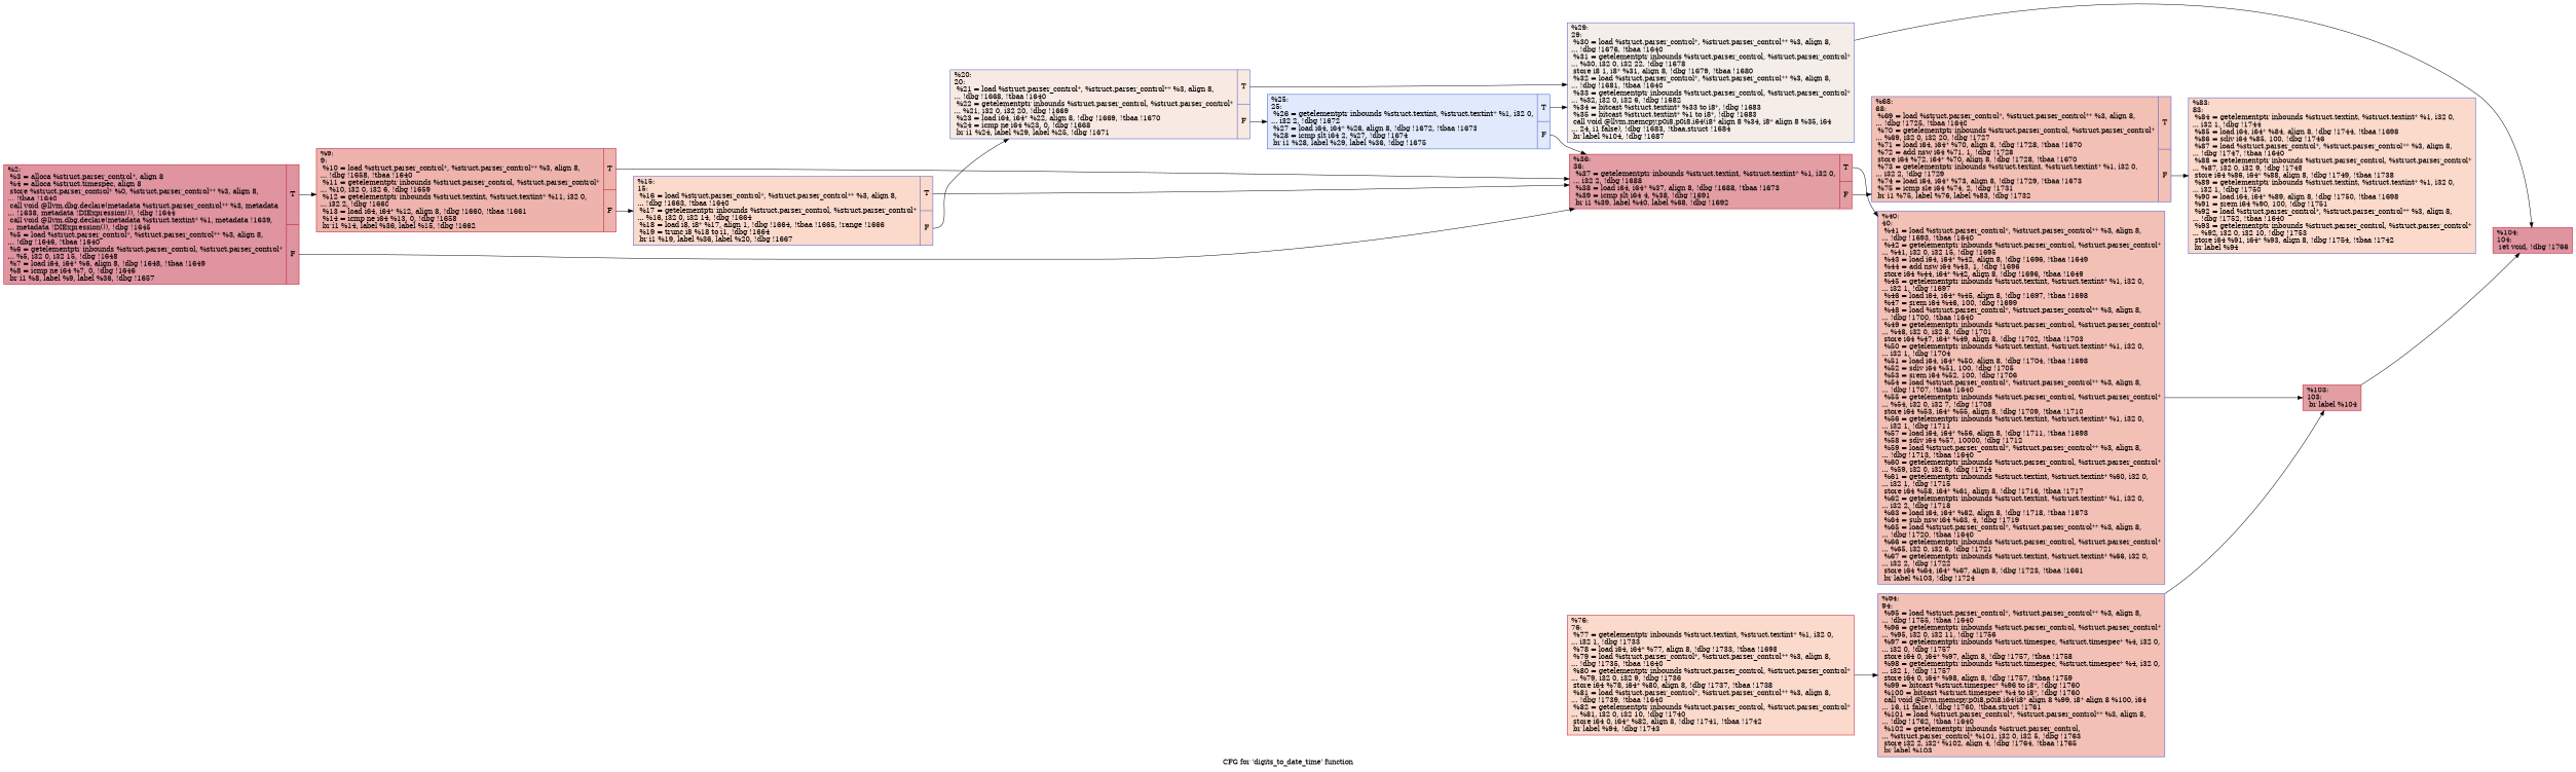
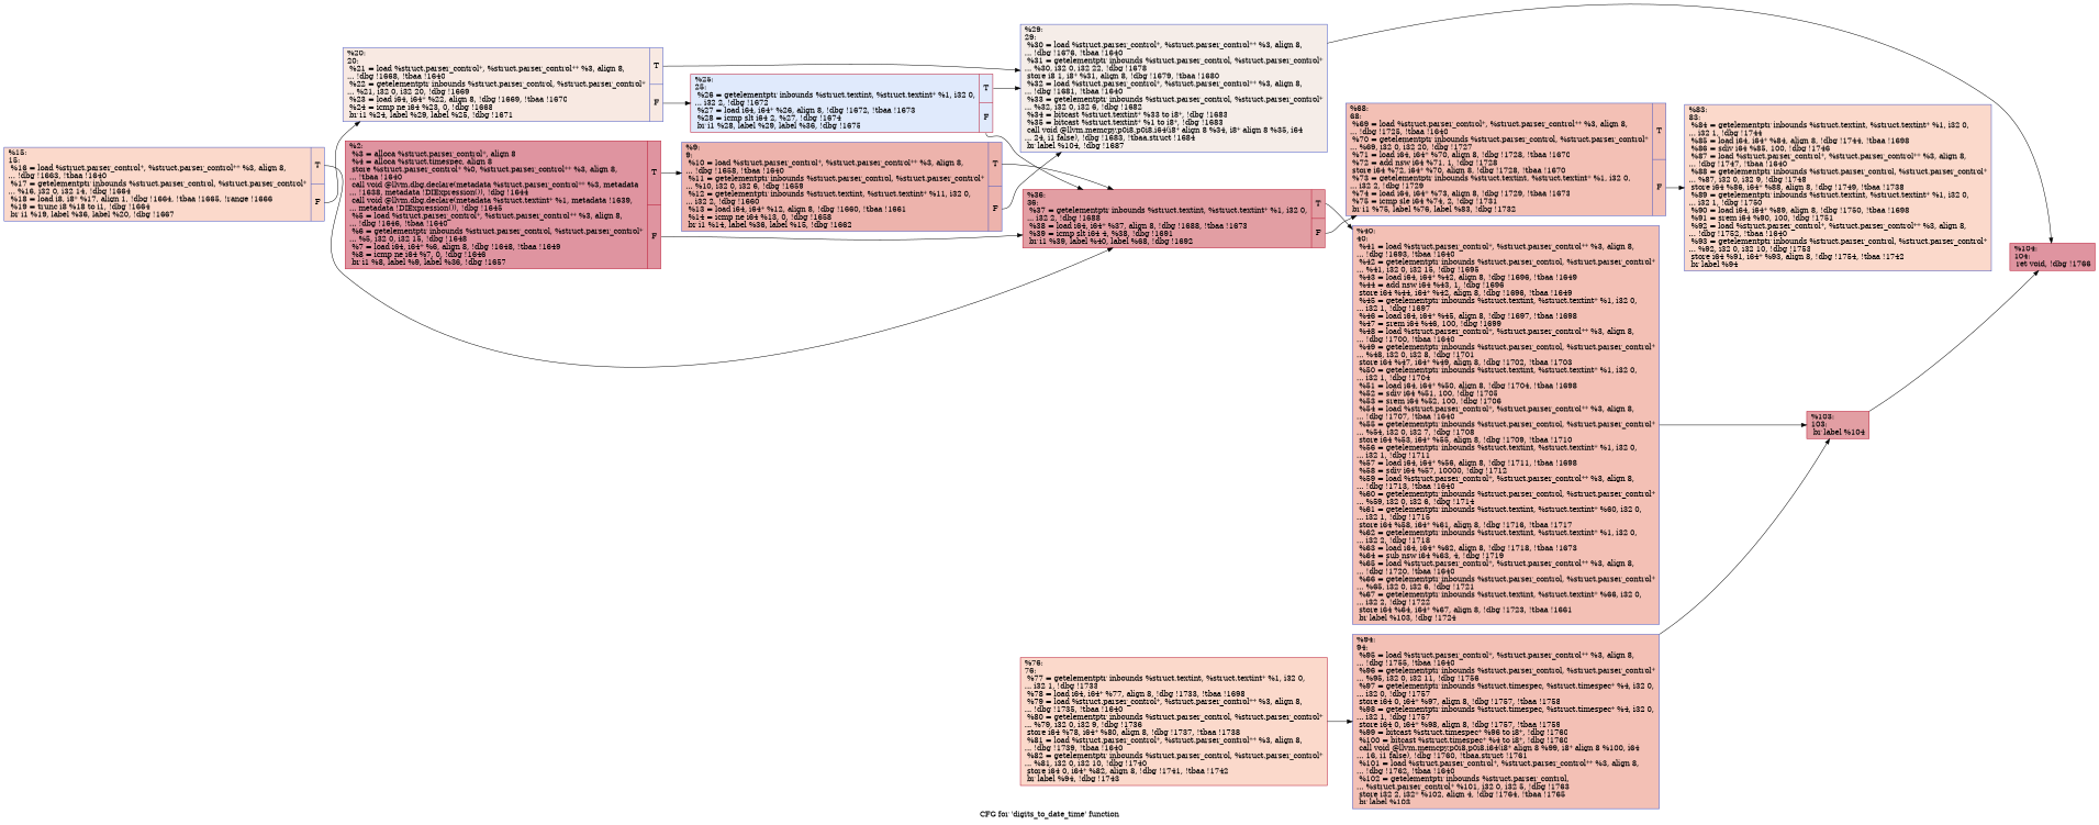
  digraph {
    fontname="DejaVu Serif"
    label="CFG for 'digits_to_date_time' function"
    rankdir=LR
    node [color="#3d50c3ff" fillcolor="#f7a88970" fontname="DejaVu Serif" shape=record style=filled]
    edge [fontname="DejaVu Serif" tailport=s0]
    n1 [color="#b70d28ff" fillcolor="#b70d2870" label="{%2:\l  %3 = alloca %struct.parser_control*, align 8\l  %4 = alloca %struct.timespec, align 8\l  store %struct.parser_control* %0, %struct.parser_control** %3, align 8,\l... !tbaa !1640\l  call void @llvm.dbg.declare(metadata %struct.parser_control** %3, metadata\l... !1638, metadata !DIExpression()), !dbg !1644\l  call void @llvm.dbg.declare(metadata %struct.textint* %1, metadata !1639,\l... metadata !DIExpression()), !dbg !1645\l  %5 = load %struct.parser_control*, %struct.parser_control** %3, align 8,\l... !dbg !1646, !tbaa !1640\l  %6 = getelementptr inbounds %struct.parser_control, %struct.parser_control*\l... %5, i32 0, i32 15, !dbg !1648\l  %7 = load i64, i64* %6, align 8, !dbg !1648, !tbaa !1649\l  %8 = icmp ne i64 %7, 0, !dbg !1646\l  br i1 %8, label %9, label %36, !dbg !1657\l|{<s0>T|<s1>F}}"]
-   n2 [color="#b70d28ff" fillcolor="#d6524470" label="{%9:\l9:                                                \l  %10 = load %struct.parser_control*, %struct.parser_control** %3, align 8,\l... !dbg !1658, !tbaa !1640\l  %11 = getelementptr inbounds %struct.parser_control, %struct.parser_control*\l... %10, i32 0, i32 6, !dbg !1659\l  %12 = getelementptr inbounds %struct.textint, %struct.textint* %11, i32 0,\l... i32 2, !dbg !1660\l  %13 = load i64, i64* %12, align 8, !dbg !1660, !tbaa !1661\l  %14 = icmp ne i64 %13, 0, !dbg !1658\l  br i1 %14, label %36, label %15, !dbg !1662\l|{<s0>T|<s1>F}}"]
+   n2 [fillcolor="#d6524470" label="{%9:\l9:                                                \l  %10 = load %struct.parser_control*, %struct.parser_control** %3, align 8,\l... !dbg !1658, !tbaa !1640\l  %11 = getelementptr inbounds %struct.parser_control, %struct.parser_control*\l... %10, i32 0, i32 6, !dbg !1659\l  %12 = getelementptr inbounds %struct.textint, %struct.textint* %11, i32 0,\l... i32 2, !dbg !1660\l  %13 = load i64, i64* %12, align 8, !dbg !1660, !tbaa !1661\l  %14 = icmp ne i64 %13, 0, !dbg !1658\l  br i1 %14, label %36, label %15, !dbg !1662\l|{<s0>T|<s1>F}}"]
    n3 [color="#b70d28ff" fillcolor="#be242e70" label="{%36:\l36:                                               \l  %37 = getelementptr inbounds %struct.textint, %struct.textint* %1, i32 0,\l... i32 2, !dbg !1688\l  %38 = load i64, i64* %37, align 8, !dbg !1688, !tbaa !1673\l  %39 = icmp slt i64 4, %38, !dbg !1691\l  br i1 %39, label %40, label %68, !dbg !1692\l|{<s0>T|<s1>F}}"]
    n4 [label="{%15:\l15:                                               \l  %16 = load %struct.parser_control*, %struct.parser_control** %3, align 8,\l... !dbg !1663, !tbaa !1640\l  %17 = getelementptr inbounds %struct.parser_control, %struct.parser_control*\l... %16, i32 0, i32 14, !dbg !1664\l  %18 = load i8, i8* %17, align 1, !dbg !1664, !tbaa !1665, !range !1666\l  %19 = trunc i8 %18 to i1, !dbg !1664\l  br i1 %19, label %36, label %20, !dbg !1667\l|{<s0>T|<s1>F}}"]
    n5 [fillcolor="#e5705870" label="{%40:\l40:                                               \l  %41 = load %struct.parser_control*, %struct.parser_control** %3, align 8,\l... !dbg !1693, !tbaa !1640\l  %42 = getelementptr inbounds %struct.parser_control, %struct.parser_control*\l... %41, i32 0, i32 15, !dbg !1695\l  %43 = load i64, i64* %42, align 8, !dbg !1696, !tbaa !1649\l  %44 = add nsw i64 %43, 1, !dbg !1696\l  store i64 %44, i64* %42, align 8, !dbg !1696, !tbaa !1649\l  %45 = getelementptr inbounds %struct.textint, %struct.textint* %1, i32 0,\l... i32 1, !dbg !1697\l  %46 = load i64, i64* %45, align 8, !dbg !1697, !tbaa !1698\l  %47 = srem i64 %46, 100, !dbg !1699\l  %48 = load %struct.parser_control*, %struct.parser_control** %3, align 8,\l... !dbg !1700, !tbaa !1640\l  %49 = getelementptr inbounds %struct.parser_control, %struct.parser_control*\l... %48, i32 0, i32 8, !dbg !1701\l  store i64 %47, i64* %49, align 8, !dbg !1702, !tbaa !1703\l  %50 = getelementptr inbounds %struct.textint, %struct.textint* %1, i32 0,\l... i32 1, !dbg !1704\l  %51 = load i64, i64* %50, align 8, !dbg !1704, !tbaa !1698\l  %52 = sdiv i64 %51, 100, !dbg !1705\l  %53 = srem i64 %52, 100, !dbg !1706\l  %54 = load %struct.parser_control*, %struct.parser_control** %3, align 8,\l... !dbg !1707, !tbaa !1640\l  %55 = getelementptr inbounds %struct.parser_control, %struct.parser_control*\l... %54, i32 0, i32 7, !dbg !1708\l  store i64 %53, i64* %55, align 8, !dbg !1709, !tbaa !1710\l  %56 = getelementptr inbounds %struct.textint, %struct.textint* %1, i32 0,\l... i32 1, !dbg !1711\l  %57 = load i64, i64* %56, align 8, !dbg !1711, !tbaa !1698\l  %58 = sdiv i64 %57, 10000, !dbg !1712\l  %59 = load %struct.parser_control*, %struct.parser_control** %3, align 8,\l... !dbg !1713, !tbaa !1640\l  %60 = getelementptr inbounds %struct.parser_control, %struct.parser_control*\l... %59, i32 0, i32 6, !dbg !1714\l  %61 = getelementptr inbounds %struct.textint, %struct.textint* %60, i32 0,\l... i32 1, !dbg !1715\l  store i64 %58, i64* %61, align 8, !dbg !1716, !tbaa !1717\l  %62 = getelementptr inbounds %struct.textint, %struct.textint* %1, i32 0,\l... i32 2, !dbg !1718\l  %63 = load i64, i64* %62, align 8, !dbg !1718, !tbaa !1673\l  %64 = sub nsw i64 %63, 4, !dbg !1719\l  %65 = load %struct.parser_control*, %struct.parser_control** %3, align 8,\l... !dbg !1720, !tbaa !1640\l  %66 = getelementptr inbounds %struct.parser_control, %struct.parser_control*\l... %65, i32 0, i32 6, !dbg !1721\l  %67 = getelementptr inbounds %struct.textint, %struct.textint* %66, i32 0,\l... i32 2, !dbg !1722\l  store i64 %64, i64* %67, align 8, !dbg !1723, !tbaa !1661\l  br label %103, !dbg !1724\l}"]
    n6 [fillcolor="#e5705870" label="{%68:\l68:                                               \l  %69 = load %struct.parser_control*, %struct.parser_control** %3, align 8,\l... !dbg !1725, !tbaa !1640\l  %70 = getelementptr inbounds %struct.parser_control, %struct.parser_control*\l... %69, i32 0, i32 20, !dbg !1727\l  %71 = load i64, i64* %70, align 8, !dbg !1728, !tbaa !1670\l  %72 = add nsw i64 %71, 1, !dbg !1728\l  store i64 %72, i64* %70, align 8, !dbg !1728, !tbaa !1670\l  %73 = getelementptr inbounds %struct.textint, %struct.textint* %1, i32 0,\l... i32 2, !dbg !1729\l  %74 = load i64, i64* %73, align 8, !dbg !1729, !tbaa !1673\l  %75 = icmp sle i64 %74, 2, !dbg !1731\l  br i1 %75, label %76, label %83, !dbg !1732\l|{<s0>T|<s1>F}}"]
    n7 [fillcolor="#efcebd70" label="{%20:\l20:                                               \l  %21 = load %struct.parser_control*, %struct.parser_control** %3, align 8,\l... !dbg !1668, !tbaa !1640\l  %22 = getelementptr inbounds %struct.parser_control, %struct.parser_control*\l... %21, i32 0, i32 20, !dbg !1669\l  %23 = load i64, i64* %22, align 8, !dbg !1669, !tbaa !1670\l  %24 = icmp ne i64 %23, 0, !dbg !1668\l  br i1 %24, label %29, label %25, !dbg !1671\l|{<s0>T|<s1>F}}"]
    n8 [color="#b70d28ff" fillcolor="#be242e70" label="{%103:\l103:                                              \l  br label %104\l}"]
    n9 [label="{%83:\l83:                                               \l  %84 = getelementptr inbounds %struct.textint, %struct.textint* %1, i32 0,\l... i32 1, !dbg !1744\l  %85 = load i64, i64* %84, align 8, !dbg !1744, !tbaa !1698\l  %86 = sdiv i64 %85, 100, !dbg !1746\l  %87 = load %struct.parser_control*, %struct.parser_control** %3, align 8,\l... !dbg !1747, !tbaa !1640\l  %88 = getelementptr inbounds %struct.parser_control, %struct.parser_control*\l... %87, i32 0, i32 9, !dbg !1748\l  store i64 %86, i64* %88, align 8, !dbg !1749, !tbaa !1738\l  %89 = getelementptr inbounds %struct.textint, %struct.textint* %1, i32 0,\l... i32 1, !dbg !1750\l  %90 = load i64, i64* %89, align 8, !dbg !1750, !tbaa !1698\l  %91 = srem i64 %90, 100, !dbg !1751\l  %92 = load %struct.parser_control*, %struct.parser_control** %3, align 8,\l... !dbg !1752, !tbaa !1640\l  %93 = getelementptr inbounds %struct.parser_control, %struct.parser_control*\l... %92, i32 0, i32 10, !dbg !1753\l  store i64 %91, i64* %93, align 8, !dbg !1754, !tbaa !1742\l  br label %94\l}"]
    n10 [fillcolor="#e8d6cc70" label="{%29:\l29:                                               \l  %30 = load %struct.parser_control*, %struct.parser_control** %3, align 8,\l... !dbg !1676, !tbaa !1640\l  %31 = getelementptr inbounds %struct.parser_control, %struct.parser_control*\l... %30, i32 0, i32 22, !dbg !1678\l  store i8 1, i8* %31, align 8, !dbg !1679, !tbaa !1680\l  %32 = load %struct.parser_control*, %struct.parser_control** %3, align 8,\l... !dbg !1681, !tbaa !1640\l  %33 = getelementptr inbounds %struct.parser_control, %struct.parser_control*\l... %32, i32 0, i32 6, !dbg !1682\l  %34 = bitcast %struct.textint* %33 to i8*, !dbg !1683\l  %35 = bitcast %struct.textint* %1 to i8*, !dbg !1683\l  call void @llvm.memcpy.p0i8.p0i8.i64(i8* align 8 %34, i8* align 8 %35, i64\l... 24, i1 false), !dbg !1683, !tbaa.struct !1684\l  br label %104, !dbg !1687\l}"]
-   n11 [fillcolor="#b9d0f970" label="{%25:\l25:                                               \l  %26 = getelementptr inbounds %struct.textint, %struct.textint* %1, i32 0,\l... i32 2, !dbg !1672\l  %27 = load i64, i64* %26, align 8, !dbg !1672, !tbaa !1673\l  %28 = icmp slt i64 2, %27, !dbg !1674\l  br i1 %28, label %29, label %36, !dbg !1675\l|{<s0>T|<s1>F}}"]
+   n11 [color="#b70d28ff" fillcolor="#b9d0f970" label="{%25:\l25:                                               \l  %26 = getelementptr inbounds %struct.textint, %struct.textint* %1, i32 0,\l... i32 2, !dbg !1672\l  %27 = load i64, i64* %26, align 8, !dbg !1672, !tbaa !1673\l  %28 = icmp slt i64 2, %27, !dbg !1674\l  br i1 %28, label %29, label %36, !dbg !1675\l|{<s0>T|<s1>F}}"]
    n12 [color="#b70d28ff" fillcolor="#b70d2870" label="{%104:\l104:                                              \l  ret void, !dbg !1766\l}"]
    n13 [color="#b70d28ff" label="{%76:\l76:                                               \l  %77 = getelementptr inbounds %struct.textint, %struct.textint* %1, i32 0,\l... i32 1, !dbg !1733\l  %78 = load i64, i64* %77, align 8, !dbg !1733, !tbaa !1698\l  %79 = load %struct.parser_control*, %struct.parser_control** %3, align 8,\l... !dbg !1735, !tbaa !1640\l  %80 = getelementptr inbounds %struct.parser_control, %struct.parser_control*\l... %79, i32 0, i32 9, !dbg !1736\l  store i64 %78, i64* %80, align 8, !dbg !1737, !tbaa !1738\l  %81 = load %struct.parser_control*, %struct.parser_control** %3, align 8,\l... !dbg !1739, !tbaa !1640\l  %82 = getelementptr inbounds %struct.parser_control, %struct.parser_control*\l... %81, i32 0, i32 10, !dbg !1740\l  store i64 0, i64* %82, align 8, !dbg !1741, !tbaa !1742\l  br label %94, !dbg !1743\l}"]
    n14 [fillcolor="#e5705870" label="{%94:\l94:                                               \l  %95 = load %struct.parser_control*, %struct.parser_control** %3, align 8,\l... !dbg !1755, !tbaa !1640\l  %96 = getelementptr inbounds %struct.parser_control, %struct.parser_control*\l... %95, i32 0, i32 11, !dbg !1756\l  %97 = getelementptr inbounds %struct.timespec, %struct.timespec* %4, i32 0,\l... i32 0, !dbg !1757\l  store i64 0, i64* %97, align 8, !dbg !1757, !tbaa !1758\l  %98 = getelementptr inbounds %struct.timespec, %struct.timespec* %4, i32 0,\l... i32 1, !dbg !1757\l  store i64 0, i64* %98, align 8, !dbg !1757, !tbaa !1759\l  %99 = bitcast %struct.timespec* %96 to i8*, !dbg !1760\l  %100 = bitcast %struct.timespec* %4 to i8*, !dbg !1760\l  call void @llvm.memcpy.p0i8.p0i8.i64(i8* align 8 %99, i8* align 8 %100, i64\l... 16, i1 false), !dbg !1760, !tbaa.struct !1761\l  %101 = load %struct.parser_control*, %struct.parser_control** %3, align 8,\l... !dbg !1762, !tbaa !1640\l  %102 = getelementptr inbounds %struct.parser_control,\l... %struct.parser_control* %101, i32 0, i32 5, !dbg !1763\l  store i32 2, i32* %102, align 4, !dbg !1764, !tbaa !1765\l  br label %103\l}"]
    n1 -> n2
    n1 -> n3 [tailport=s1]
    n2 -> n3
-   n2 -> n4 [tailport=s1]
+   n2 -> n10 [tailport=s1]
    n3 -> n5
    n3 -> n6 [tailport=s1]
    n4 -> n3
    n4 -> n7 [tailport=s1]
    n5 -> n8
    n6 -> n9 [tailport=s1]
    n7 -> n10
    n7 -> n11 [tailport=s1]
    n8 -> n12
    n10 -> n12
    n11 -> n3 [tailport=s1]
    n11 -> n10
    n13 -> n14
    n14 -> n8
  }
